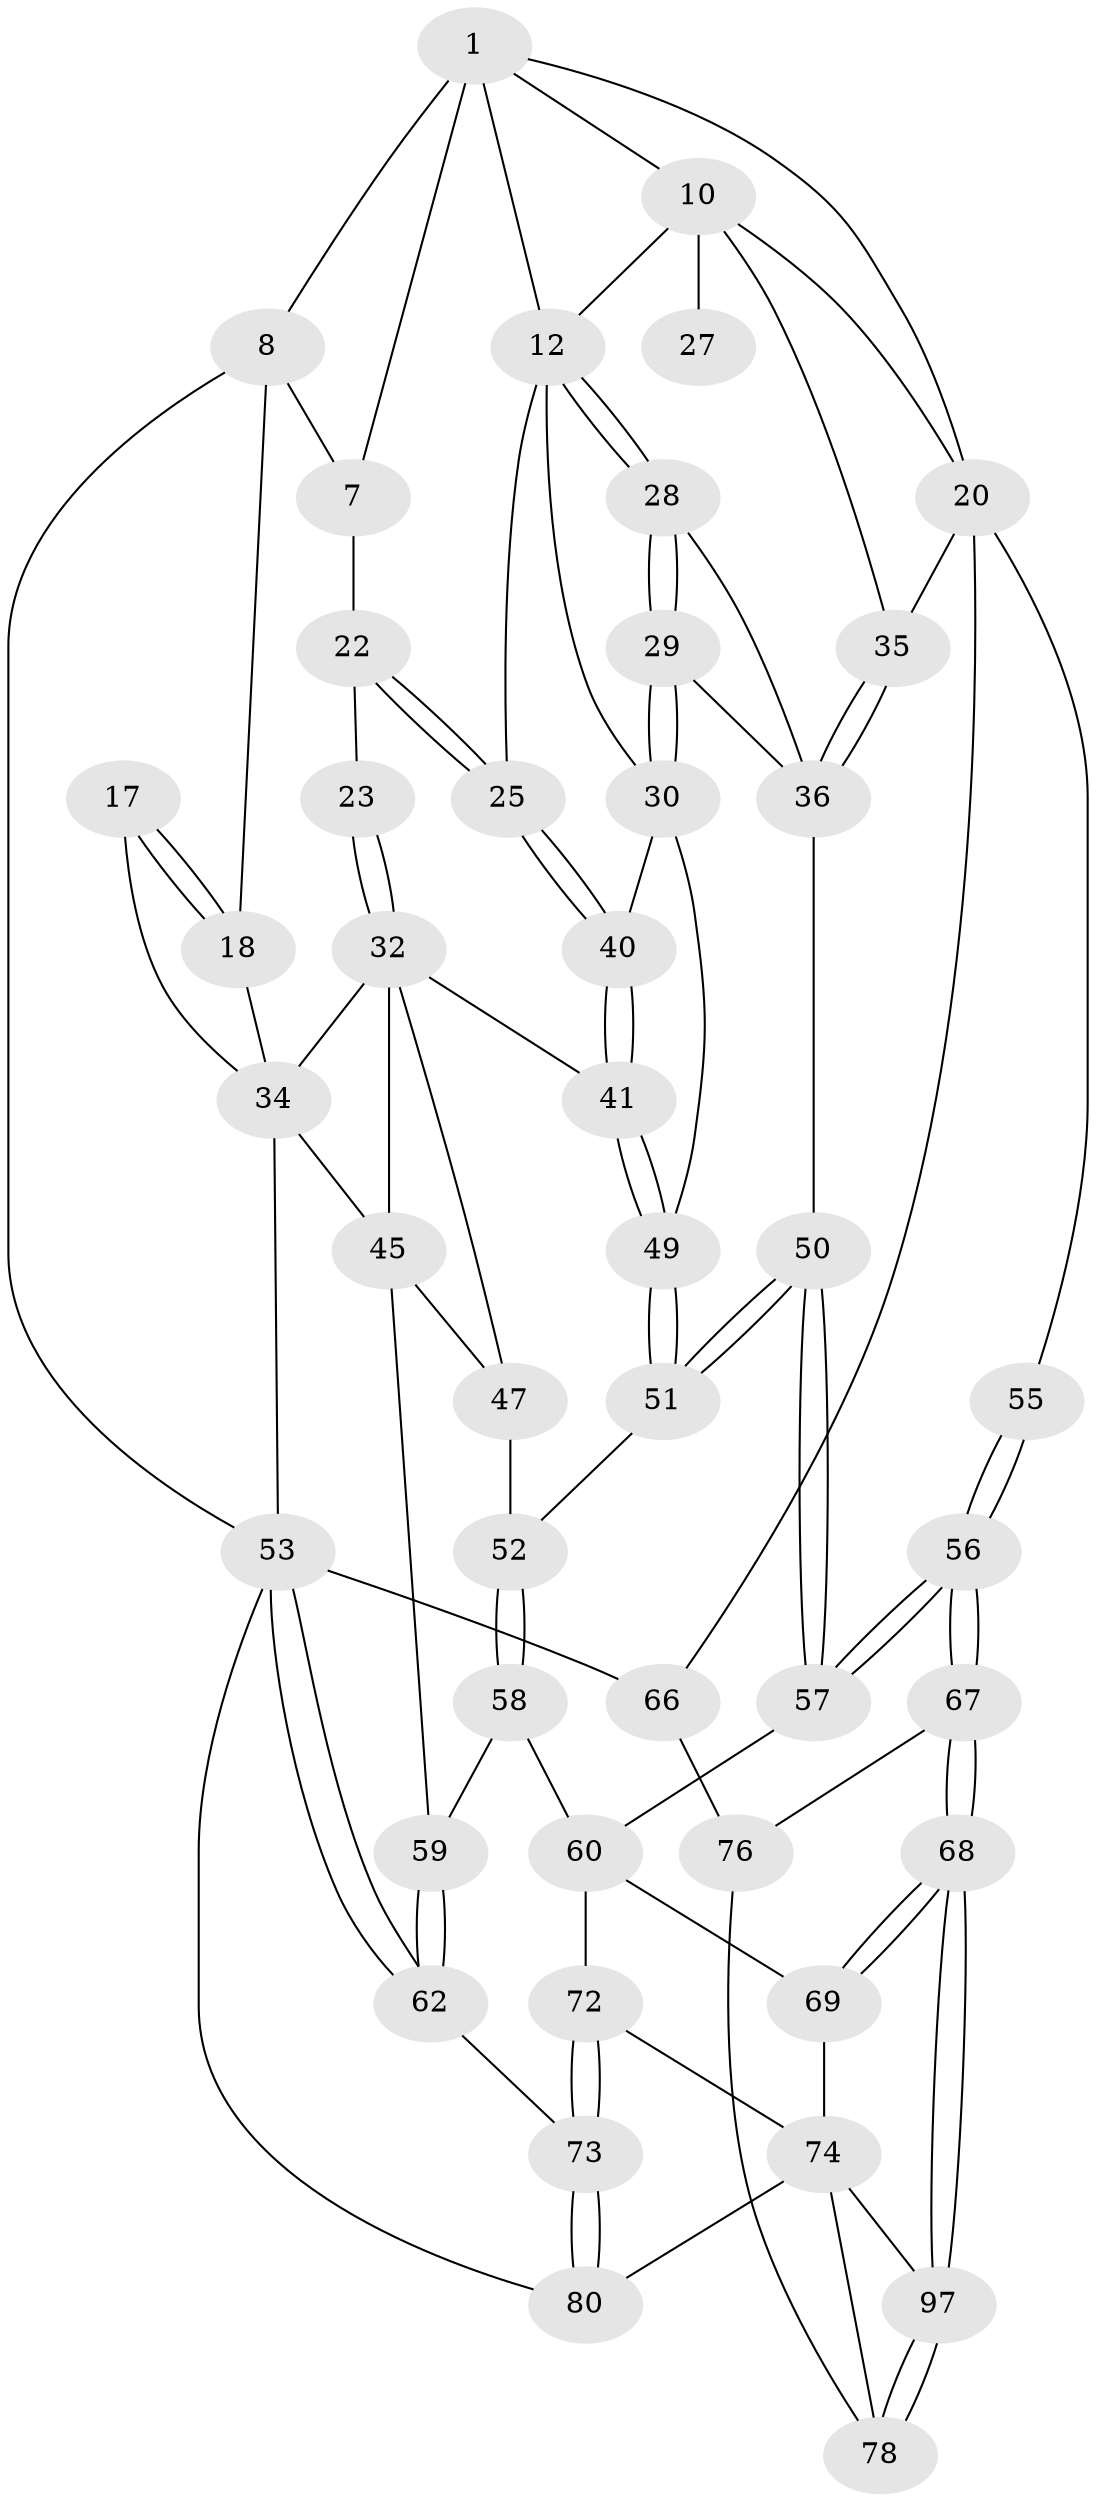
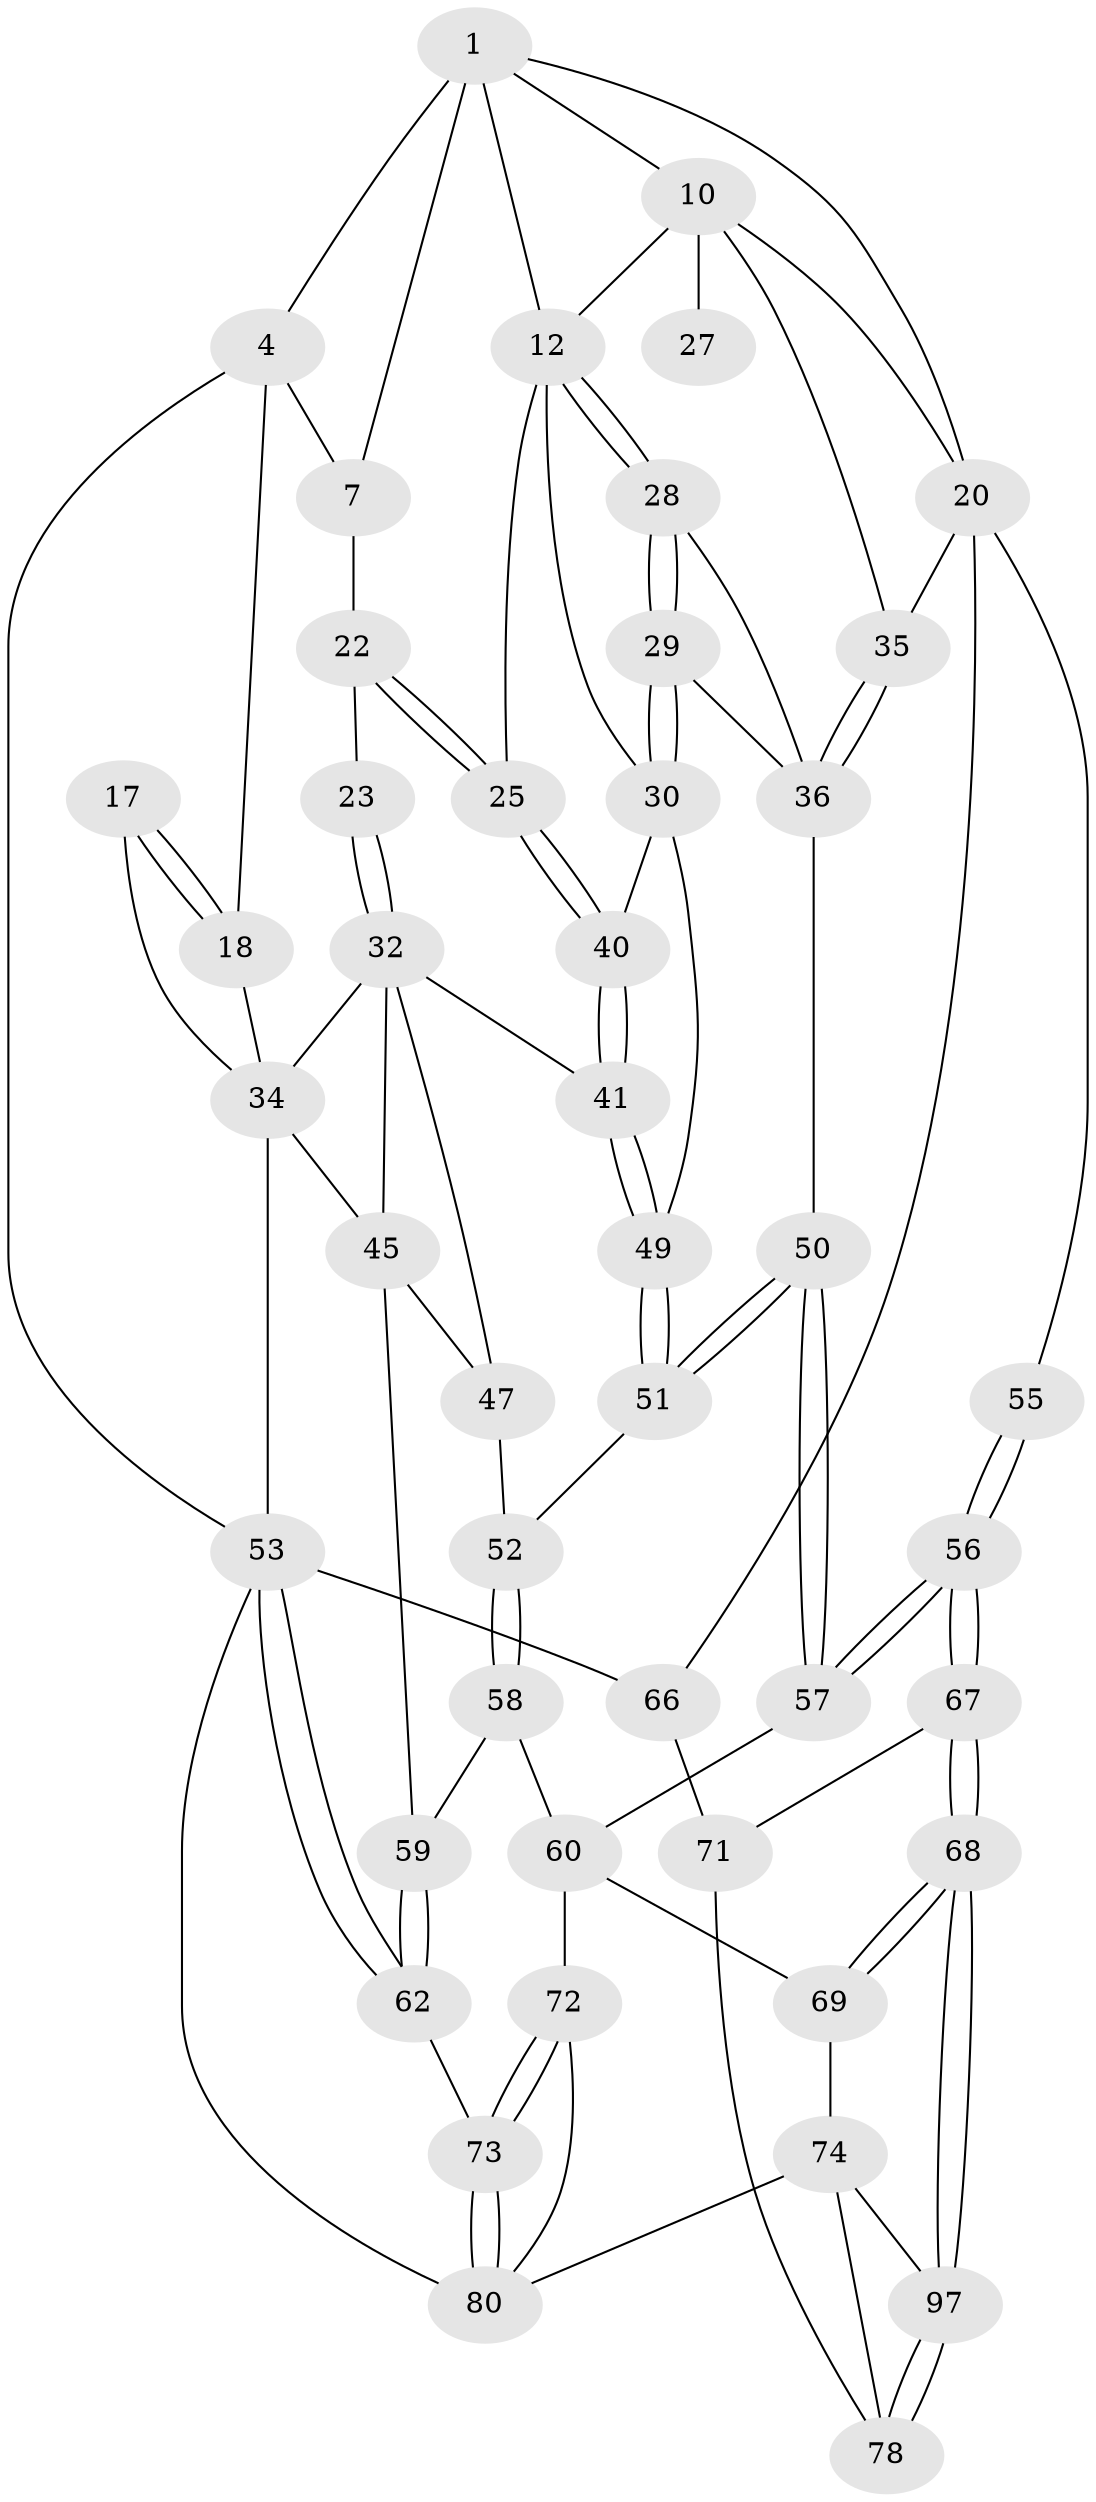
  graph {
    node [color=gray90 style=filled]
    1 [super="+2+6"]
-   4 [super="+5" label=8]
+   4 [super="+5"]
    7 [super="+8+21"]
    10 [super="+19+11"]
    12 [super="+13"]
    20 [super="+37"]
    18
    53 [super="+54"]
    22
    27
    35
    25
    28 [super="+31"]
    30 [super="+43"]
    66
    55
-   71 [super="+76" label=76]
+   71 [super="+76"]
    34 [super="+39"]
    62
    80
    23
    36 [super="+44"]
    40
    29
    49
    17
    32 [super="+33+42"]
    45 [super="+48"]
    56
    41
    47
    50
    51
    59
    52
    57
    58
    60 [super="+61"]
    73
    67
    68
    69
    72
    74 [super="+75+79"]
    78
    n46 [label=97]
    1 -- 4
    1 -- 7 [weight=2]
    1 -- 10
    1 -- 12
    1 -- 20
    4 -- 7
    4 -- 18
    4 -- 53
    7 -- 22
    10 -- 12
    10 -- 20
    10 -- 27 [weight=2]
    10 -- 35
    12 -- 25
    12 -- 28
    12 -- 28
    12 -- 30
    20 -- 35
    20 -- 66
    20 -- 55
    18 -- 34
    53 -- 66
    53 -- 62
    53 -- 62
    53 -- 80
    22 -- 25
    22 -- 25
    22 -- 23
    35 -- 36
    35 -- 36
    25 -- 40
    25 -- 40
    28 -- 36
    28 -- 29
    28 -- 29
    30 -- 40
    30 -- 49
    66 -- 71
    55 -- 56
    55 -- 56
    71 -- 78
    34 -- 53
    34 -- 45
    62 -- 73
    23 -- 32
    23 -- 32
    36 -- 50
    40 -- 41
    40 -- 41
    29 -- 30
    29 -- 30
    29 -- 36
    49 -- 51
    49 -- 51
    17 -- 18
    17 -- 18
    17 -- 34
    32 -- 34
    32 -- 45
    32 -- 41
    32 -- 47
    45 -- 47
    45 -- 59
    56 -- 57
    56 -- 57
    56 -- 67
    56 -- 67
    41 -- 49
    41 -- 49
    47 -- 52
    50 -- 51
    50 -- 51
    50 -- 57
    50 -- 57
    51 -- 52
    59 -- 62
    59 -- 62
    52 -- 58
    52 -- 58
    57 -- 60
    58 -- 59
    58 -- 60
    60 -- 69
    60 -- 72
    73 -- 80
    73 -- 80
    67 -- 71
    67 -- 68
    67 -- 68
    68 -- 69
    68 -- 69
    68 -- n46
    68 -- n46
    69 -- 74
    72 -- 73
    72 -- 73
-   72 -- 74
+   72 -- 80
    74 -- 80
    74 -- 78
    74 -- n46
    n46 -- 78
    n46 -- 78
  }
